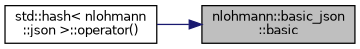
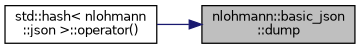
  digraph {
    rankdir=RL
    node [color=black fontname=Helvetica fontsize=10 shape=record style=filled]
-   n1 [fillcolor=grey75 fontcolor=black height=0.2 label="nlohmann::basic_json\l::basic" width=0.4]
+   n1 [fillcolor=grey75 fontcolor=black height=0.2 label="nlohmann::basic_json\l::dump" width=0.4]
    n2 [fillcolor=white height=0.2 label="std::hash\< nlohmann\l::json \>::operator()" width=0.4]
    n1 -> n2 [color=midnightblue dir=back fontname=Helvetica fontsize=10 labelfontname=Helvetica labelfontsize=10 style=solid]
  }
